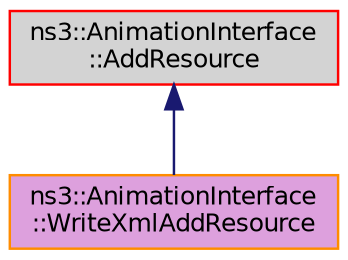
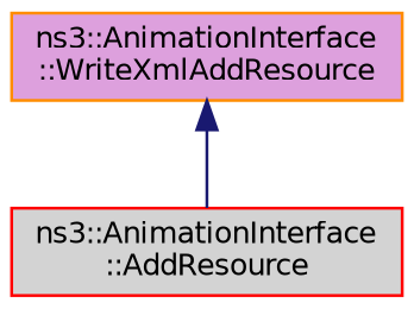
  digraph {
    rankdir=TB
    node [fontname=Helvetica fontsize=10 shape=record style=filled]
    n1 [color=darkorange fillcolor=plum fontcolor=black height=0.2 label="ns3::AnimationInterface\l::WriteXmlAddResource" width=0.4]
    n2 [color=red fillcolor=lightgrey height=0.2 label="ns3::AnimationInterface\l::AddResource" width=0.4]
-   n2 -> n1 [color=midnightblue dir=back fontname=Helvetica fontsize=10 labelfontname=Helvetica labelfontsize=10 style=solid]
+   n1 -> n2 [color=midnightblue dir=back fontname=Helvetica fontsize=10 labelfontname=Helvetica labelfontsize=10 style=solid]
  }
